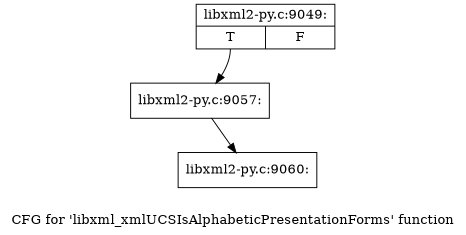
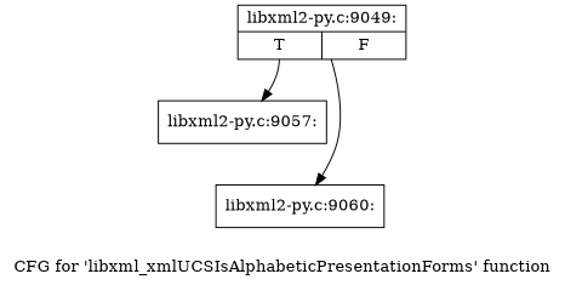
  digraph {
    label="CFG for 'libxml_xmlUCSIsAlphabeticPresentationForms' function"
    node [shape=record]
    n1 [label="{libxml2-py.c:9049:|{<s0>T|<s1>F}}"]
    n2 [label="{libxml2-py.c:9057:}"]
    n3 [label="{libxml2-py.c:9060:}"]
    n1 -> n2 [tailport=s0]
-   n2 -> n3
+   n1 -> n3
  }
